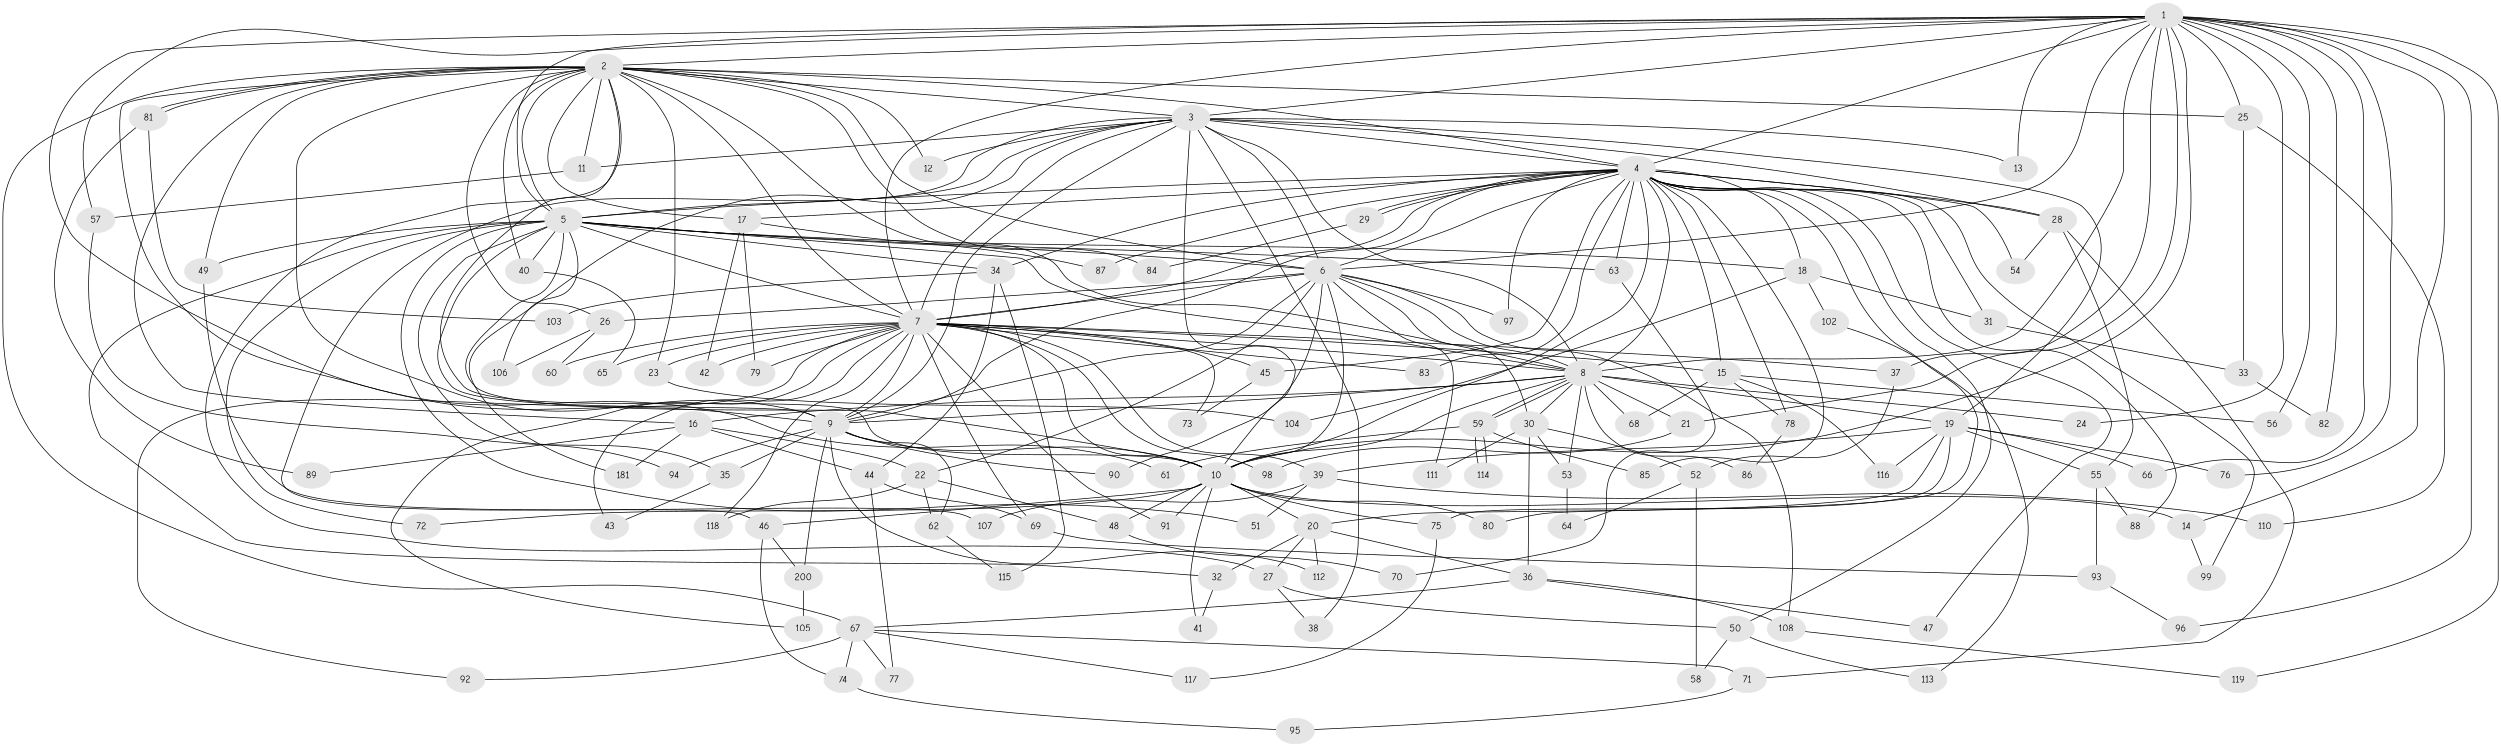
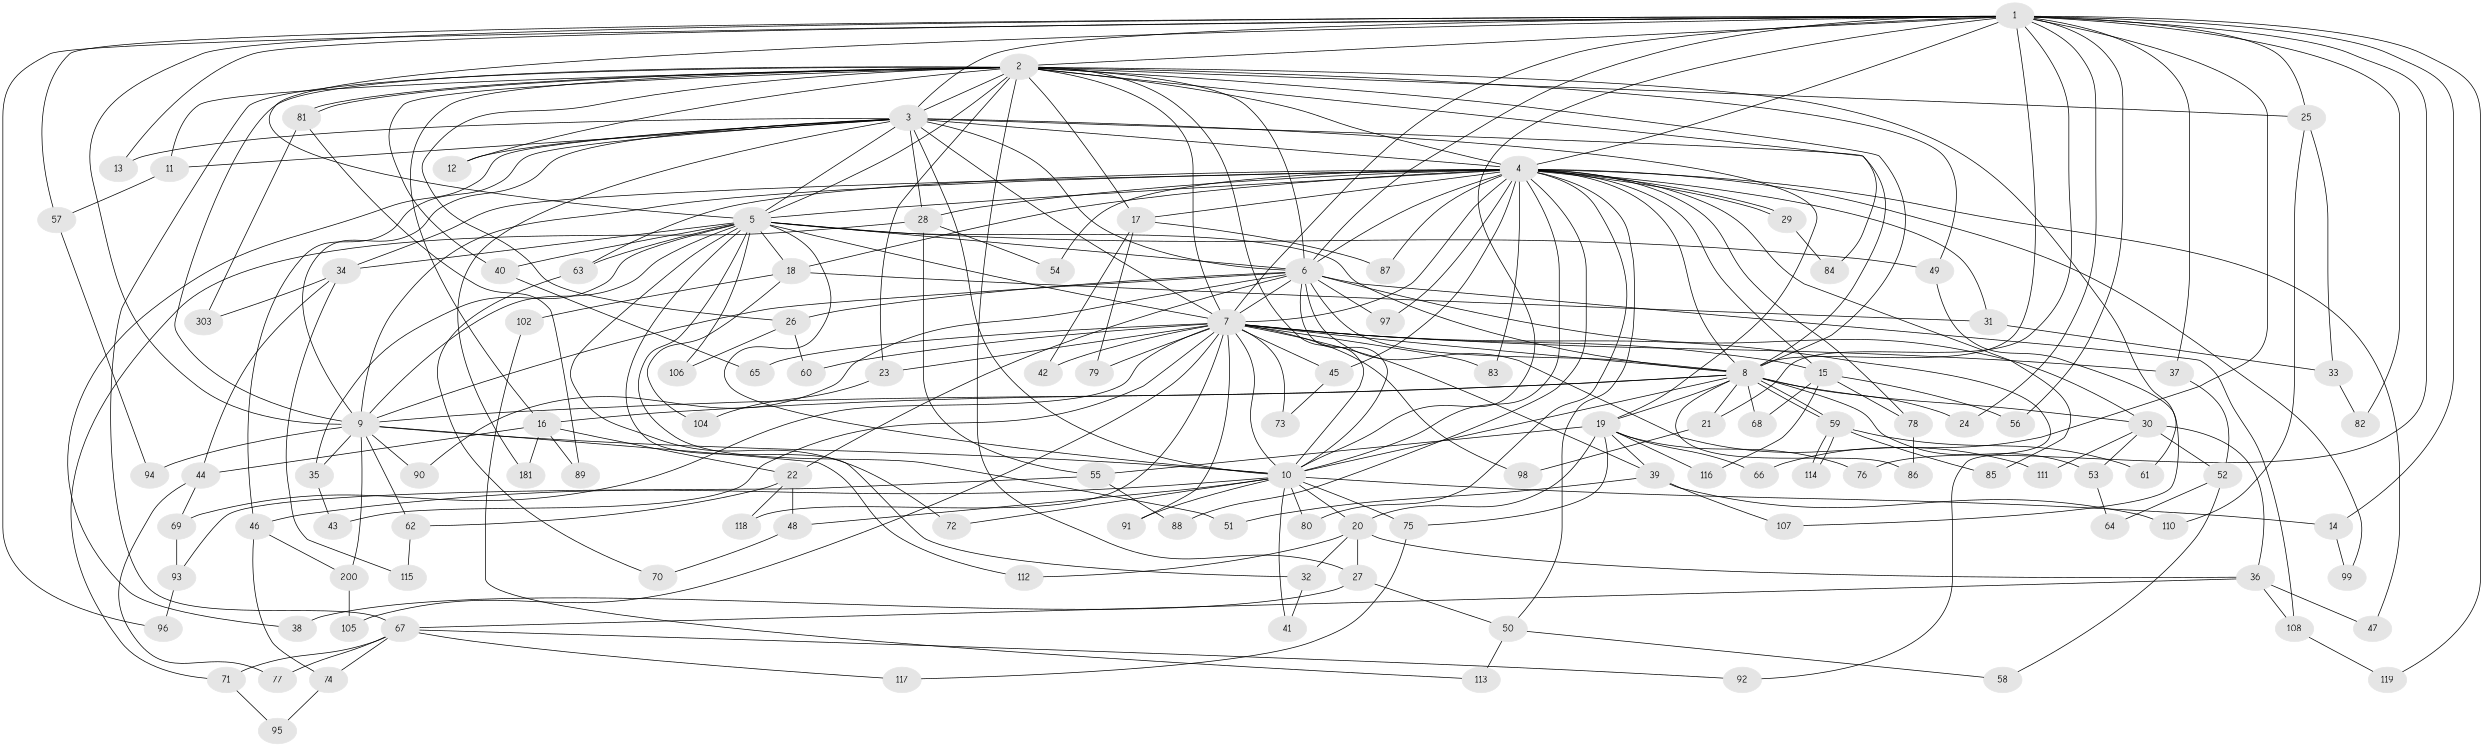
  graph {
    fontname="Comic Neue"
    node [color=gray90 fontname="Comic Neue" style=filled]
    edge [fontname="Comic Neue"]
    1
    2
    3
    4
    5
    6
    7
    8
    9
    10
    13
    14
    21
    24
    25
    37
    56
    57
    66
    76
    82
    96
    n23 [label=119]
    11
    12
    16
    17
    23
    26
    27
    40
    49
    61
    67
    81
    84
    19
    28
    38
    46
    n41 [label=181]
    15
    18
    29
    31
    34
    45
    47
    50
    54
    63
    78
    80
    83
    85
    87
    88
    97
    99
    32
    35
    51
    72
    106
    22
    30
    90
    108
    111
    39
    42
    43
    60
    65
    69
    73
    79
    91
    92
    98
    105
    118
    53
    59
    68
    86
    62
    94
    n89 [label=200]
    112
    20
    41
    48
    75
    33
    110
    52
    44
    89
    104
    107
    71
    77
    74
    117
-   103
+   103 [label=303]
    116
    55
    102
    115
    58
    113
    70
    36
    93
    64
    114
    95
    1 -- 2
    1 -- 3
    1 -- 4
    1 -- 5
    1 -- 6
    1 -- 7
    1 -- 8
    1 -- 9
    1 -- 10
    1 -- 13
    1 -- 14
    1 -- 21
    1 -- 24
    1 -- 25
    1 -- 37
    1 -- 56
    1 -- 57
    1 -- 66
    1 -- 76
    1 -- 82
    1 -- 96
    1 -- n23
    2 -- 3
    2 -- 4
    2 -- 5
    2 -- 6
    2 -- 7
    2 -- 8
    2 -- 9
    2 -- 10
    2 -- 25
    2 -- 11
    2 -- 12
    2 -- 16
    2 -- 17
    2 -- 23
    2 -- 26
    2 -- 27
    2 -- 40
    2 -- 49
    2 -- 61
    2 -- 67
    2 -- 81
    2 -- 81
    2 -- 84
    3 -- 4
    3 -- 5
    3 -- 6
    3 -- 7
    3 -- 8
    3 -- 9
    3 -- 10
    3 -- 13
    3 -- 11
    3 -- 12
    3 -- 19
    3 -- 28
    3 -- 38
    3 -- 46
    3 -- n41
    4 -- 5
    4 -- 6
    4 -- 7
    4 -- 8
    4 -- 9
    4 -- 10
    4 -- 17
    4 -- 28
    4 -- 15
    4 -- 18
    4 -- 29
    4 -- 29
    4 -- 31
    4 -- 34
    4 -- 45
    4 -- 47
    4 -- 50
    4 -- 54
    4 -- 63
    4 -- 78
    4 -- 80
    4 -- 83
    4 -- 85
    4 -- 87
    4 -- 88
    4 -- 97
    4 -- 99
    5 -- 6
    5 -- 7
    5 -- 8
    5 -- 9
    5 -- 10
    5 -- 40
    5 -- 49
    5 -- 18
    5 -- 34
    5 -- 63
    5 -- 32
    5 -- 35
    5 -- 51
    5 -- 72
    5 -- 106
    6 -- 7
    6 -- 8
    6 -- 9
    6 -- 10
    6 -- 26
    6 -- 97
    6 -- 22
    6 -- 30
    6 -- 90
    6 -- 108
    6 -- 111
    7 -- 8
-   7 -- 9
    7 -- 10
    7 -- 37
    7 -- 23
    7 -- 15
    7 -- 45
    7 -- 83
    7 -- 39
    7 -- 42
    7 -- 43
    7 -- 60
    7 -- 65
    7 -- 69
    7 -- 73
    7 -- 79
    7 -- 91
    7 -- 92
    7 -- 98
    7 -- 105
    7 -- 118
    8 -- 9
    8 -- 10
    8 -- 21
    8 -- 24
    8 -- 16
    8 -- 19
    8 -- 30
    8 -- 53
    8 -- 59
    8 -- 59
    8 -- 68
    8 -- 86
    9 -- 10
    9 -- 35
    9 -- 90
    9 -- 62
    9 -- 94
    9 -- n89
    9 -- 112
    10 -- 14
    10 -- 46
    10 -- 80
    10 -- 72
    10 -- 91
    10 -- 20
    10 -- 41
    10 -- 48
    10 -- 75
    14 -- 99
    21 -- 98
    25 -- 33
    25 -- 110
    37 -- 52
    57 -- 94
    11 -- 57
    16 -- n41
    16 -- 22
    16 -- 44
    16 -- 89
    17 -- 87
    17 -- 42
    17 -- 79
    23 -- 104
    26 -- 106
    26 -- 60
    27 -- 38
    27 -- 50
    40 -- 65
    49 -- 107
    67 -- 92
    67 -- 71
    67 -- 77
    67 -- 74
    67 -- 117
    81 -- 89
    81 -- 103
    19 -- 66
    19 -- 76
    19 -- 39
    19 -- 20
    19 -- 75
    19 -- 116
    19 -- 55
    28 -- 54
    28 -- 71
    28 -- 55
    46 -- n89
    46 -- 74
    15 -- 56
    15 -- 78
    15 -- 68
    15 -- 116
    18 -- 31
    18 -- 104
    18 -- 102
    29 -- 84
    31 -- 33
    34 -- 44
    34 -- 103
    34 -- 115
    45 -- 73
    50 -- 58
    50 -- 113
    63 -- 70
    78 -- 86
    32 -- 41
    35 -- 43
    22 -- 118
    22 -- 62
    22 -- 48
    30 -- 111
    30 -- 53
    30 -- 52
    30 -- 36
    108 -- n23
    39 -- 51
    39 -- 110
    39 -- 107
    69 -- 93
    53 -- 64
    59 -- 61
    59 -- 85
    59 -- 114
    59 -- 114
    62 -- 115
    n89 -- 105
    20 -- 27
    20 -- 32
    20 -- 112
    20 -- 36
    48 -- 70
    75 -- 117
    33 -- 82
    52 -- 58
    52 -- 64
    44 -- 69
    44 -- 77
    71 -- 95
    74 -- 95
    55 -- 88
    55 -- 93
    102 -- 113
    36 -- 67
    36 -- 47
    36 -- 108
    93 -- 96
  }
